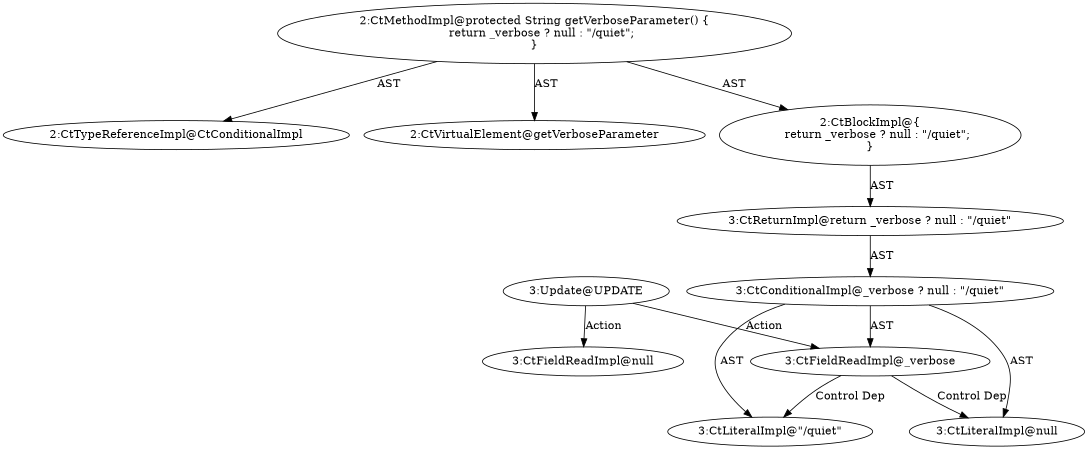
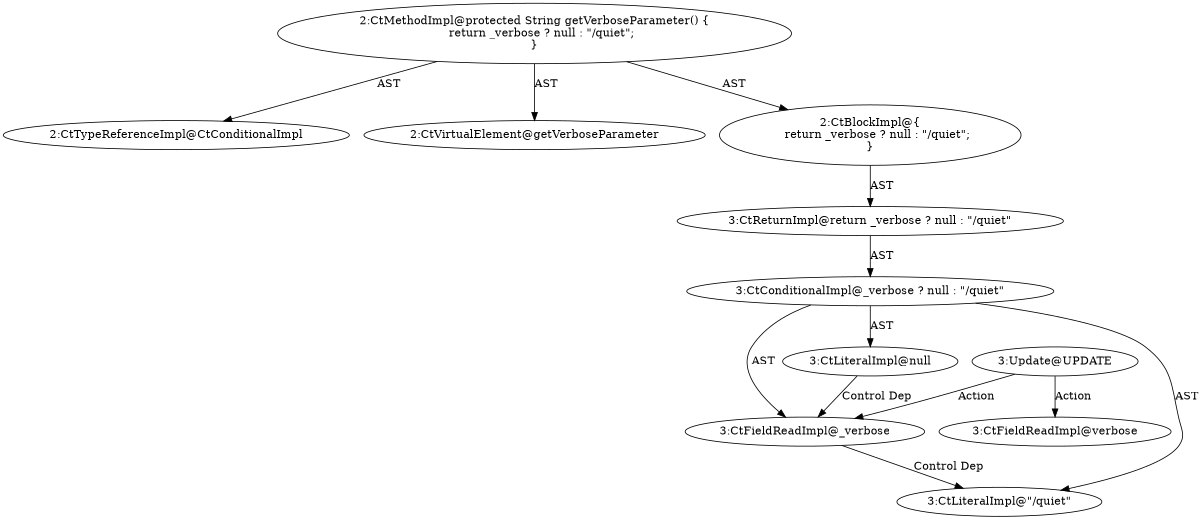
  digraph {
    node [shape=ellipse]
    n1 [label="2:CtTypeReferenceImpl@CtConditionalImpl"]
    n2 [label="2:CtVirtualElement@getVerboseParameter"]
    n3 [label="3:CtFieldReadImpl@_verbose"]
    n4 [label="3:CtLiteralImpl@null"]
    n5 [label="3:CtLiteralImpl@\"/quiet\""]
    n6 [label="3:Update@UPDATE"]
-   n7 [label="3:CtFieldReadImpl@null"]
+   n7 [label="3:CtFieldReadImpl@verbose"]
    n8 [label="3:CtConditionalImpl@_verbose ? null : \"/quiet\""]
    n9 [label="3:CtReturnImpl@return _verbose ? null : \"/quiet\""]
    n10 [label="2:CtBlockImpl@\{\n    return _verbose ? null : \"/quiet\";\n\}"]
    n11 [label="2:CtMethodImpl@protected String getVerboseParameter() \{\n    return _verbose ? null : \"/quiet\";\n\}"]
-   n3 -> n4 [label="Control Dep"]
+   n4 -> n3 [label="Control Dep"]
    n3 -> n5 [label="Control Dep"]
    n6 -> n3 [label=Action]
    n6 -> n7 [label=Action]
    n8 -> n3 [label=AST]
    n8 -> n4 [label=AST]
    n8 -> n5 [label=AST]
    n9 -> n8 [label=AST]
    n10 -> n9 [label=AST]
    n11 -> n1 [label=AST]
    n11 -> n2 [label=AST]
    n11 -> n10 [label=AST]
  }
